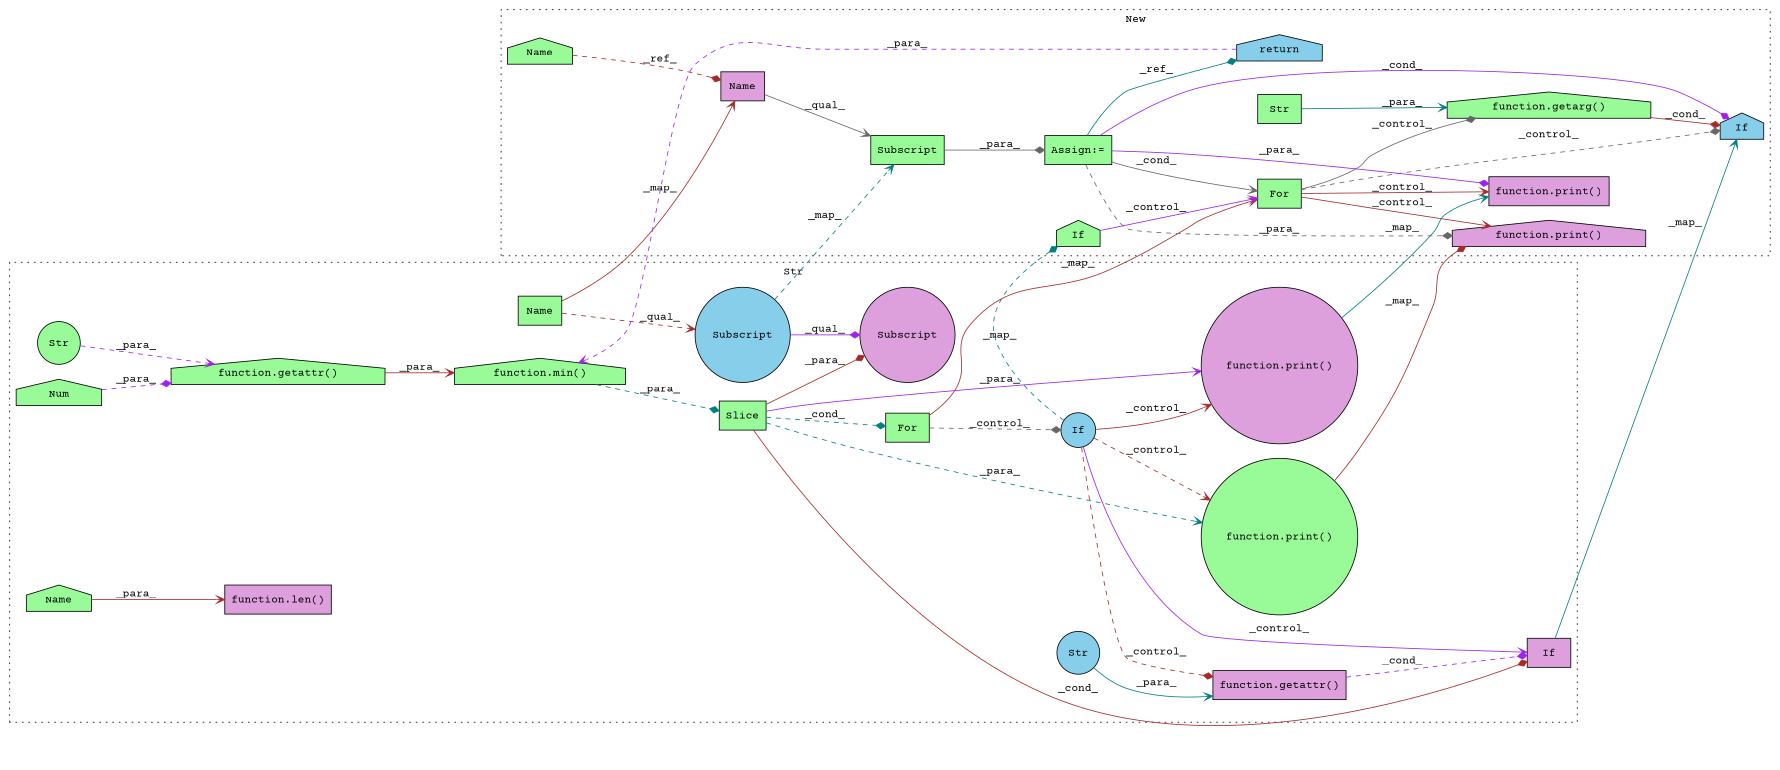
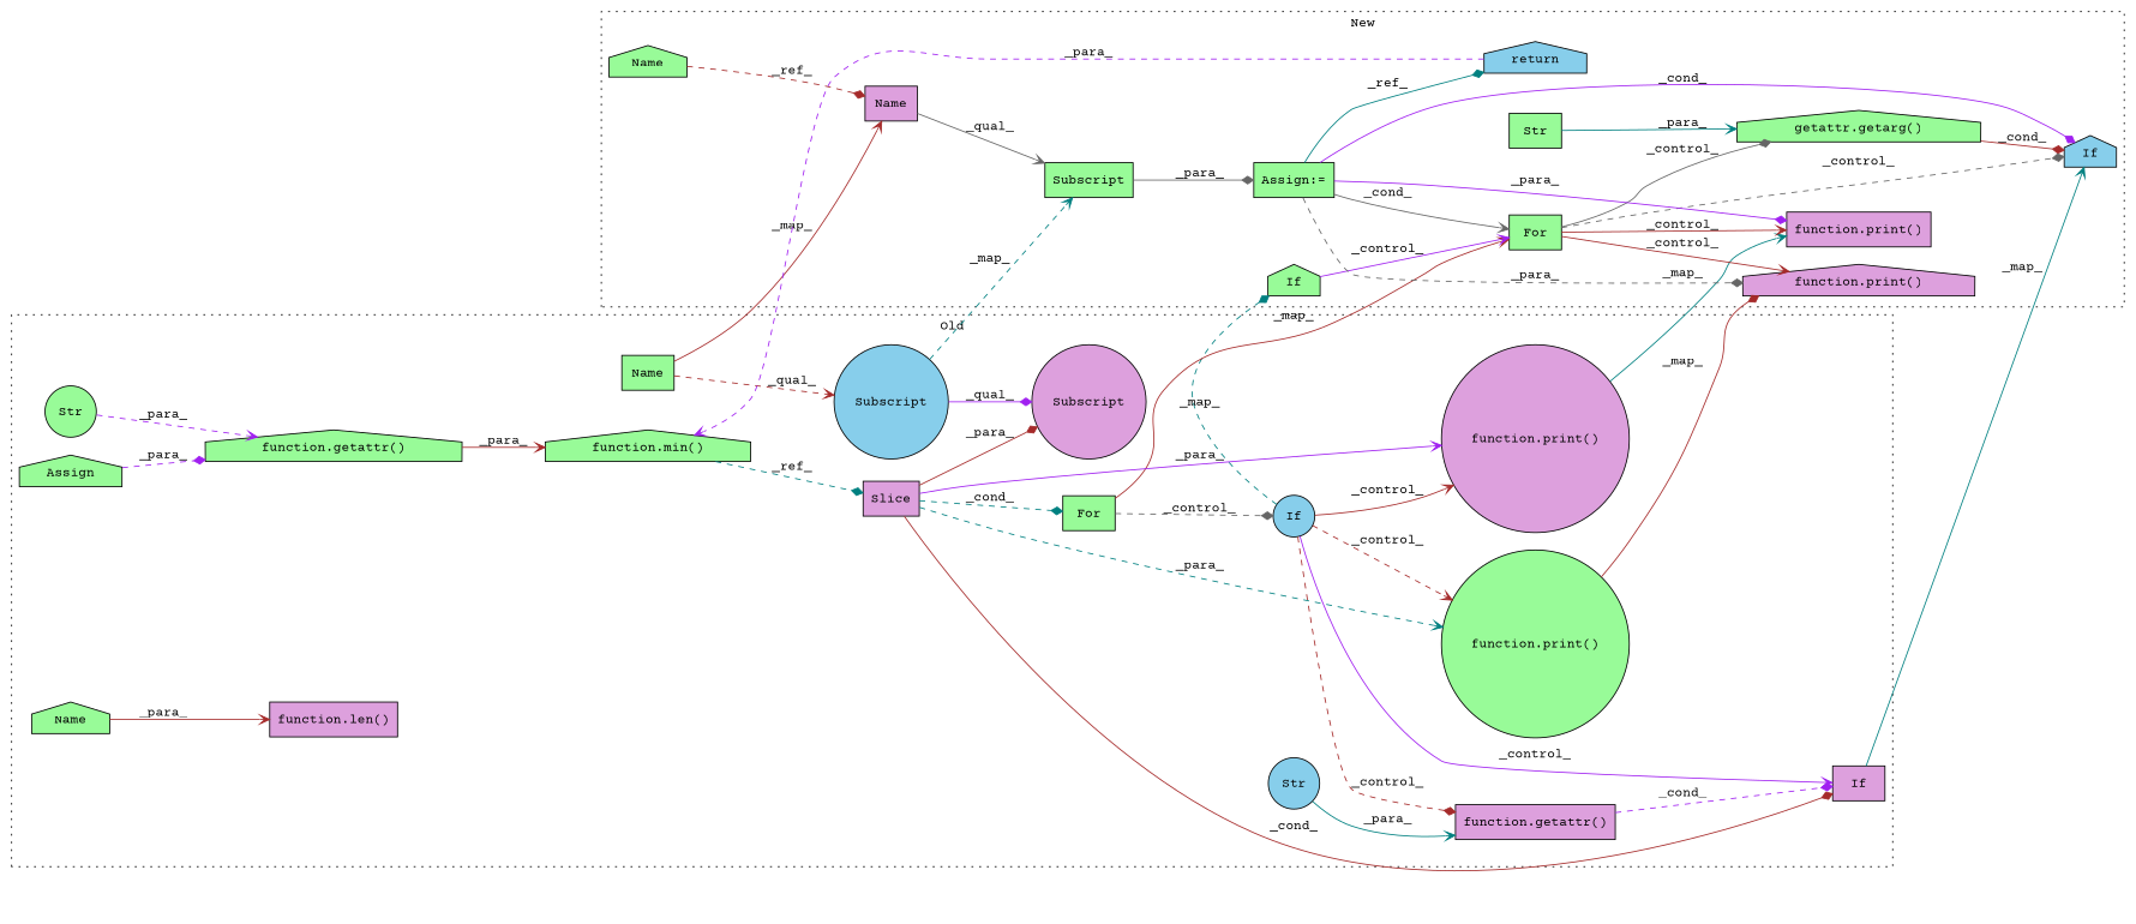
  digraph {
    fontname="Courier Prime"
    rankdir=LR
    node [a=75 fillcolor=palegreen fontname="Courier Prime" l=3 s="3942,0" shape=box style=filled]
    edge [arrowhead=vee color=brown fontname="Courier Prime" style=solid]
    n1 [fillcolor=plum l="8,1" label="function.getattr()" s="4368,4411"]
    n2 [l="4,1" label="function.min()" s="3959,4012" shape=house]
    n3 [a=96 fillcolor=plum label=If s=4331]
    n4 [a=66 fillcolor=skyblue l=17 label=Str s=4387 shape=circle]
    n5 [a=96 fillcolor=skyblue label=If s=4079 shape=circle]
    n6 [a=63 fillcolor=plum l="72,0" label=Subscript shape=circle]
    n7 [l="8,1" label="function.getattr()" s="3982,4011" shape=house]
    n8 [a=66 l=7 label=Str s=4001 shape=circle]
    n9 [a=107 l="4,14" label=For s="3930,4014"]
    n10 [l="6,1" label="function.print()" s="4107,4156" shape=circle]
-   n11 [a=76 l=1 label=Num s=4010 shape=house]
+   n11 [a=76 l=1 label=Assign s=4010 shape=house]
    n12 [fillcolor=plum l="6,1" label="function.print()" s="4174,4313" shape=circle]
-   n13 [a=80 l=55 label=Slice s=3958]
+   n13 [a=80 fillcolor=plum l=55 label=Slice s=3958]
    n14 [a=63 fillcolor=skyblue l="15,0" label=Subscript shape=circle]
    n15 [fillcolor=plum l="4,1" label="function.len()" s="3963,3979"]
    n16 [a=87 l=12 label=Name s=3967 shape=house]
    n17 [a=87 l=12 label=Name s=3942]
-   n18 [l="7,1" label="function.getarg()" s="4655,4686" shape=house]
+   n18 [l="7,1" label="getattr.getarg()" s="4655,4686" shape=house]
    n19 [a=96 fillcolor=skyblue label=If s=4618 shape=house]
    n20 [a=96 label=If s=4280 shape=house]
    n21 [a=66 l=17 label=Str s=4662]
    n22 [a=107 l="4,18" label=For s="4304,4321"]
    n23 [fillcolor=plum l="6,1" label="function.print()" s="4394,4443" shape=house]
    n24 [fillcolor=plum l="6,1" label="function.print()" s="4461,4600"]
    n25 [a=68 label="Assign:=" s=4253]
    n26 [a=63 l="15,0" label=Subscript s="4256,0"]
    n27 [a=93 fillcolor=skyblue l=7 label=return s=4862 shape=house]
    n28 [a=87 l=12 label=Name s=3895 shape=house]
    n29 [a=87 fillcolor=plum l=12 label=Name s=4256]
    subgraph cluster_1 {
-     label=Str
+     label=Old
      style=dotted
      n1
      n2
      n3
      n4
      n5
      n6
      n7
      n8
      n9
      n10
      n11
      n12
      n13
      n14
      n15
      n16
      n17
    }
    subgraph cluster_2 {
      label=New
      style=dotted
      n18
      n19
      n20
      n21
      n22
      n23
      n24
      n25
      n26
      n27
      n28
      n29
    }
    n1 -> n3 [arrowhead=diamond color=purple label=_cond_ style=dashed]
-   n2 -> n13 [arrowhead=diamond color=teal label=_para_ style=dashed]
+   n2 -> n13 [arrowhead=diamond color=teal label=_ref_ style=dashed]
    n3 -> n19 [color=teal label=_map_]
    n4 -> n1 [color=teal label=_para_]
    n5 -> n1 [arrowhead=diamond label=_control_ style=dashed]
    n5 -> n3 [color=purple label=_control_]
    n5 -> n10 [label=_control_ style=dashed]
    n5 -> n12 [label=_control_]
    n5 -> n20 [arrowhead=diamond color=teal label=_map_ style=dashed]
    n7 -> n2 [label=_para_]
    n8 -> n7 [color=purple label=_para_ style=dashed]
    n9 -> n5 [arrowhead=diamond color=gray40 label=_control_ style=dashed]
    n9 -> n22 [label=_map_]
    n10 -> n23 [arrowhead=diamond label=_map_]
    n11 -> n7 [arrowhead=diamond color=purple label=_para_ style=dashed]
    n12 -> n24 [color=teal label=_map_]
    n13 -> n3 [arrowhead=diamond label=_cond_]
    n13 -> n6 [arrowhead=diamond label=_para_]
    n13 -> n9 [arrowhead=diamond color=teal label=_cond_ style=dashed]
    n13 -> n10 [color=teal label=_para_ style=dashed]
    n13 -> n12 [color=purple label=_para_]
    n14 -> n6 [arrowhead=diamond color=purple label=_qual_]
    n14 -> n26 [color=teal label=_map_ style=dashed]
    n16 -> n15 [label=_para_]
    n17 -> n14 [label=_qual_ style=dashed]
    n17 -> n29 [label=_map_]
    n18 -> n19 [arrowhead=diamond label=_cond_]
    n20 -> n22 [color=purple label=_control_]
    n21 -> n18 [color=teal label=_para_]
    n22 -> n18 [arrowhead=diamond color=gray40 label=_control_]
    n22 -> n19 [arrowhead=diamond color=gray40 label=_control_ style=dashed]
    n22 -> n23 [label=_control_]
    n22 -> n24 [label=_control_]
    n25 -> n19 [arrowhead=diamond color=purple label=_cond_]
    n25 -> n22 [color=gray40 label=_cond_]
    n25 -> n23 [arrowhead=diamond color=gray40 label=_para_ style=dashed]
    n25 -> n24 [arrowhead=diamond color=purple label=_para_]
    n25 -> n27 [arrowhead=diamond color=teal label=_ref_]
    n26 -> n25 [arrowhead=diamond color=gray40 label=_para_]
    n27 -> n2 [color=purple label=_para_ style=dashed]
    n28 -> n29 [arrowhead=diamond label=_ref_ style=dashed]
    n29 -> n26 [color=gray40 label=_qual_]
  }
